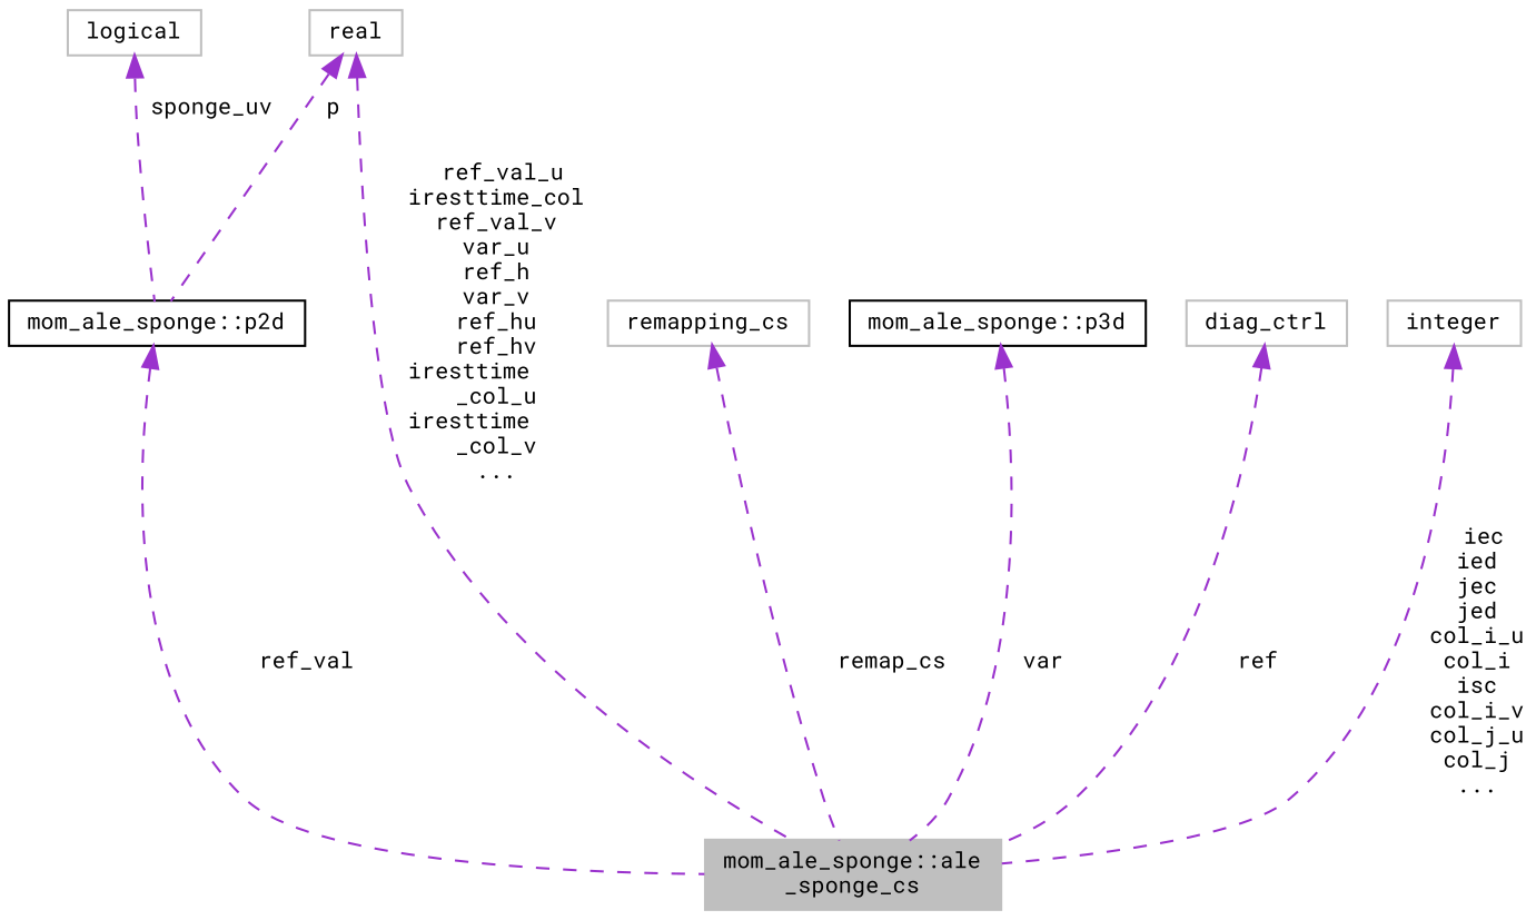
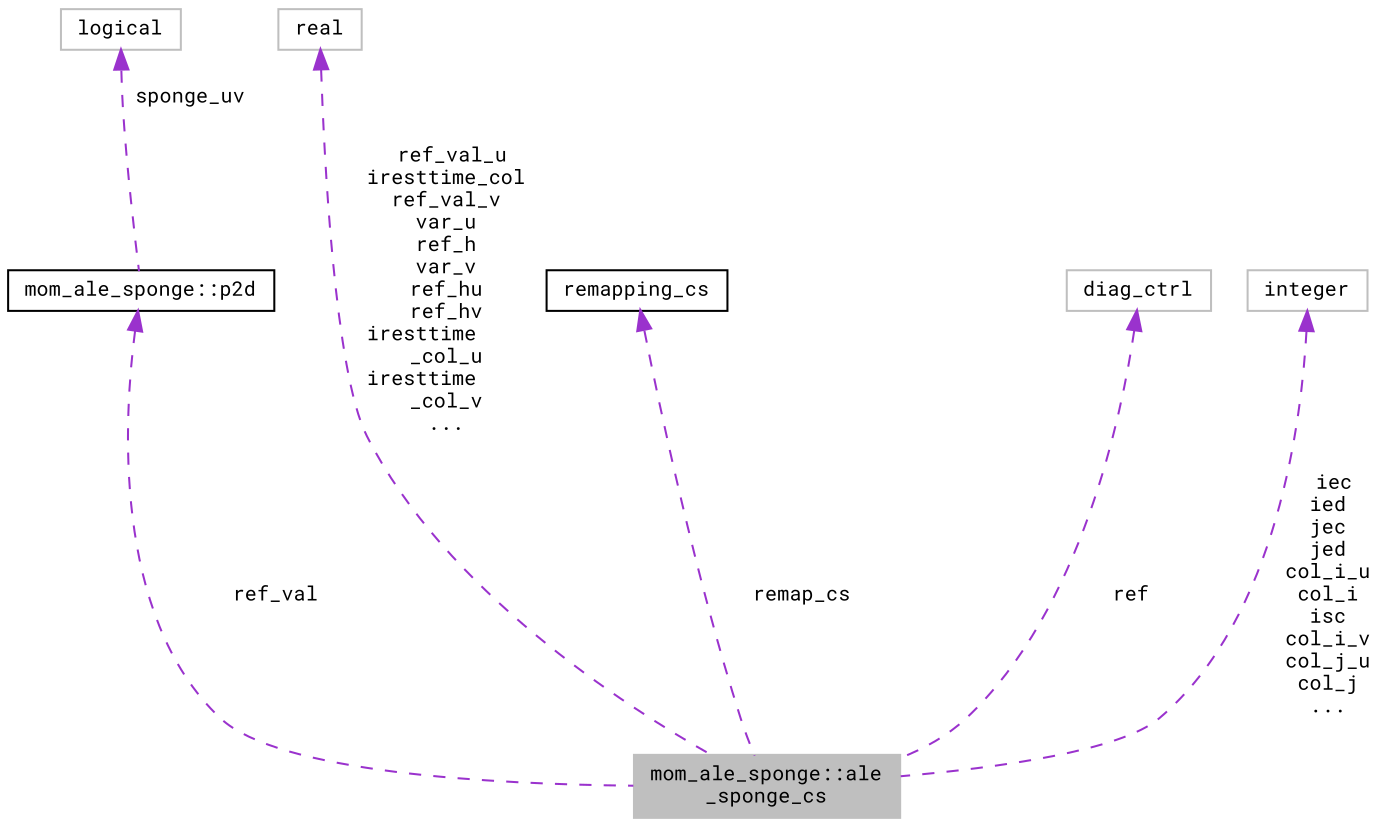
  digraph {
    fontname="Roboto Mono"
    node [color=grey75 fillcolor=white fontname="Roboto Mono" fontsize=10 shape=record style=filled]
    edge [color=darkorchid3 dir=back fontname="Roboto Mono" fontsize=10 labelfontname=Helvetica labelfontsize=10 style=dashed]
    n1 [fillcolor=grey75 fontcolor=black height=0.2 label="mom_ale_sponge::ale\l_sponge_cs" width=0.4]
    n2 [height=0.2 label=logical width=0.4]
    n3 [color=black height=0.2 label="mom_ale_sponge::p2d" width=0.4]
-   n4 [height=0.2 label=remapping_cs width=0.4]
+   n4 [color=black height=0.2 label=remapping_cs width=0.4]
    n5 [height=0.2 label=real width=0.4]
-   n6 [color=black height=0.2 label="mom_ale_sponge::p3d" width=0.4]
    n7 [height=0.2 label=diag_ctrl width=0.4]
    n8 [height=0.2 label=integer width=0.4]
    n2 -> n3 [label=" sponge_uv"]
    n3 -> n1 [label=" ref_val"]
    n4 -> n1 [label=" remap_cs"]
    n5 -> n1 [label=" ref_val_u\niresttime_col\nref_val_v\nvar_u\nref_h\nvar_v\nref_hu\nref_hv\niresttime\l_col_u\niresttime\l_col_v\n..."]
-   n5 -> n3 [label=" p"]
-   n6 -> n1 [label=" var"]
    n7 -> n1 [label=" ref"]
    n8 -> n1 [label=" iec\nied\njec\njed\ncol_i_u\ncol_i\nisc\ncol_i_v\ncol_j_u\ncol_j\n..."]
  }
